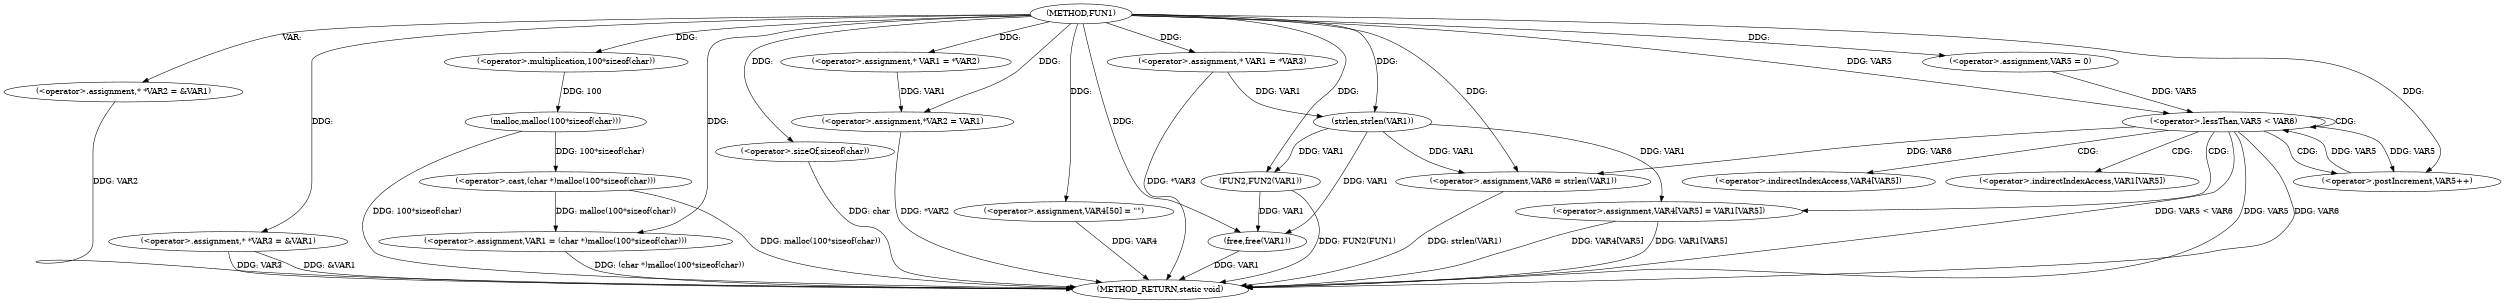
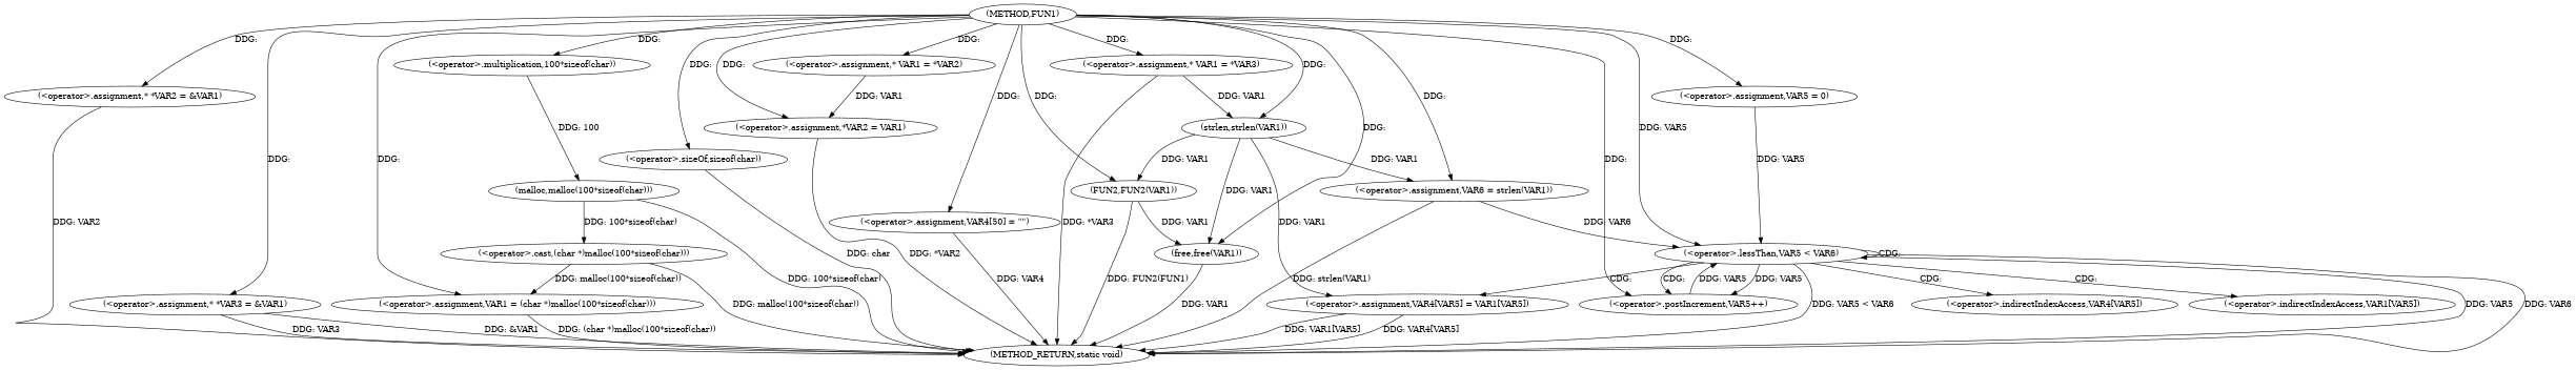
  digraph {
    n1 [label="(METHOD,FUN1)"]
    n2 [label="(<operator>.assignment,* *VAR2 = &VAR1)"]
    n3 [label="(<operator>.assignment,* *VAR3 = &VAR1)"]
    n4 [label="(<operator>.assignment,VAR1 = (char *)malloc(100*sizeof(char)))"]
    n5 [label="(<operator>.multiplication,100*sizeof(char))"]
    n6 [label="(<operator>.sizeOf,sizeof(char))"]
    n7 [label="(<operator>.assignment,* VAR1 = *VAR2)"]
    n8 [label="(<operator>.assignment,*VAR2 = VAR1)"]
    n9 [label="(<operator>.assignment,* VAR1 = *VAR3)"]
    n10 [label="(<operator>.assignment,VAR4[50] = \"\")"]
    n11 [label="(<operator>.assignment,VAR6 = strlen(VAR1))"]
    n12 [label="(strlen,strlen(VAR1))"]
    n13 [label="(<operator>.assignment,VAR5 = 0)"]
    n14 [label="(<operator>.lessThan,VAR5 < VAR6)"]
    n15 [label="(<operator>.postIncrement,VAR5++)"]
    n16 [label="(FUN2,FUN2(VAR1))"]
    n17 [label="(free,free(VAR1))"]
    n18 [label="(METHOD_RETURN,static void)"]
    n19 [label="(malloc,malloc(100*sizeof(char)))"]
    n20 [label="(<operator>.assignment,VAR4[VAR5] = VAR1[VAR5])"]
    n21 [label="(<operator>.indirectIndexAccess,VAR4[VAR5])"]
    n22 [label="(<operator>.indirectIndexAccess,VAR1[VAR5])"]
    n23 [label="(<operator>.cast,(char *)malloc(100*sizeof(char)))"]
-   n1 -> n2 [label="VAR: "]
+   n1 -> n2 [label="DDG: "]
    n1 -> n3 [label="DDG: "]
    n1 -> n4 [label="DDG: "]
    n1 -> n5 [label="DDG: "]
    n1 -> n6 [label="DDG: "]
    n1 -> n7 [label="DDG: "]
    n1 -> n8 [label="DDG: "]
    n1 -> n9 [label="DDG: "]
    n1 -> n10 [label="DDG: "]
    n1 -> n11 [label="DDG: "]
    n1 -> n12 [label="DDG: "]
    n1 -> n13 [label="DDG: "]
    n1 -> n14 [label="DDG: VAR5"]
    n1 -> n15 [label="DDG: "]
    n1 -> n16 [label="DDG: "]
    n1 -> n17 [label="DDG: "]
    n2 -> n18 [label="DDG: VAR2"]
    n3 -> n18 [label="DDG: VAR3"]
    n3 -> n18 [label="DDG: &VAR1"]
    n4 -> n18 [label="DDG: (char *)malloc(100*sizeof(char))"]
    n5 -> n19 [label="DDG: 100"]
    n6 -> n18 [label="DDG: char"]
    n7 -> n8 [label="DDG: VAR1"]
    n8 -> n18 [label="DDG: *VAR2"]
    n9 -> n12 [label="DDG: VAR1"]
    n9 -> n18 [label="DDG: *VAR3"]
    n10 -> n18 [label="DDG: VAR4"]
-   n14 -> n11 [label="DDG: VAR6"]
+   n11 -> n14 [label="DDG: VAR6"]
    n11 -> n18 [label="DDG: strlen(VAR1)"]
    n12 -> n11 [label="DDG: VAR1"]
    n12 -> n16 [label="DDG: VAR1"]
    n12 -> n17 [label="DDG: VAR1"]
    n12 -> n20 [label="DDG: VAR1"]
    n13 -> n14 [label="DDG: VAR5"]
    n14 -> n14 [label="CDG: "]
    n14 -> n15 [label="DDG: VAR5"]
    n14 -> n15 [label="CDG: "]
    n14 -> n18 [label="DDG: VAR5 < VAR6"]
    n14 -> n18 [label="DDG: VAR5"]
    n14 -> n18 [label="DDG: VAR6"]
    n14 -> n20 [label="CDG: "]
    n14 -> n21 [label="CDG: "]
    n14 -> n22 [label="CDG: "]
    n15 -> n14 [label="DDG: VAR5"]
    n16 -> n17 [label="DDG: VAR1"]
    n16 -> n18 [label="DDG: FUN2(FUN1)"]
    n17 -> n18 [label="DDG: VAR1"]
    n19 -> n18 [label="DDG: 100*sizeof(char)"]
    n19 -> n23 [label="DDG: 100*sizeof(char)"]
    n20 -> n18 [label="DDG: VAR4[VAR5]"]
    n20 -> n18 [label="DDG: VAR1[VAR5]"]
    n23 -> n4 [label="DDG: malloc(100*sizeof(char))"]
    n23 -> n18 [label="DDG: malloc(100*sizeof(char))"]
  }
